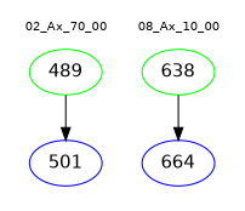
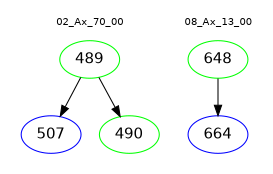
  digraph {
    fontname="DejaVu Sans"
    node [color=green fontname="DejaVu Sans"]
    edge [color=black fontname="DejaVu Sans"]
    n1 [label=489]
-   n2 [color=blue label=501]
-   n4 [label=638]
+   n2 [color=blue label=507]
+   n3 [label=490]
+   n4 [label=648]
    n5 [color=blue label=664]
    subgraph cluster_1 {
      color=white
      fontsize=10
      label="02_Ax_70_00"
      n1
      n2
+     n3
    }
    subgraph cluster_2 {
      color=white
      fontsize=10
-     label="08_Ax_10_00"
+     label="08_Ax_13_00"
      n4
      n5
    }
    n1 -> n2
+   n1 -> n3
    n4 -> n5
  }
